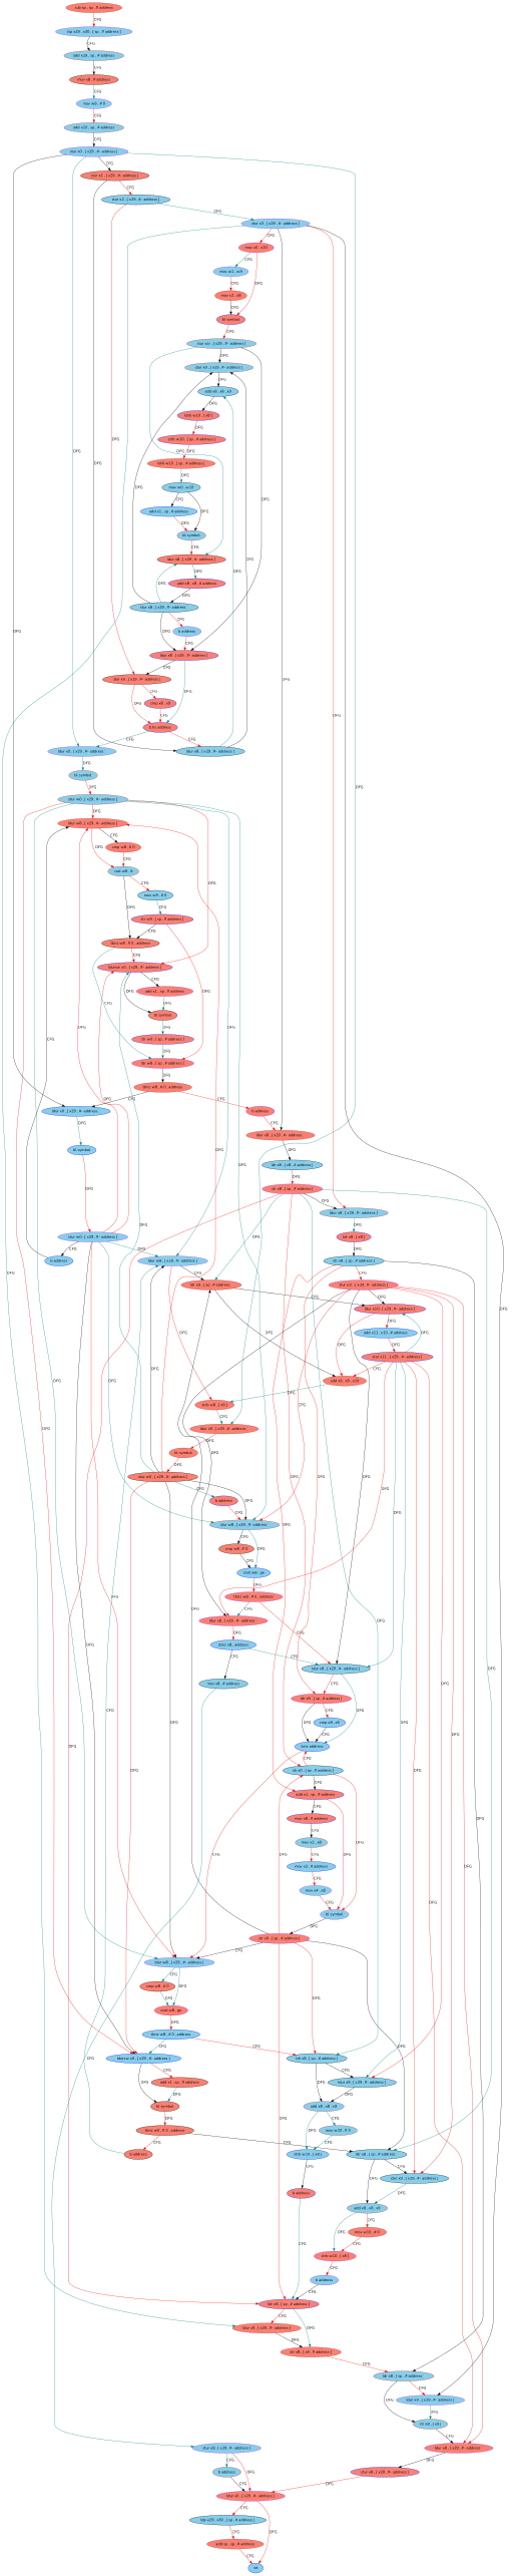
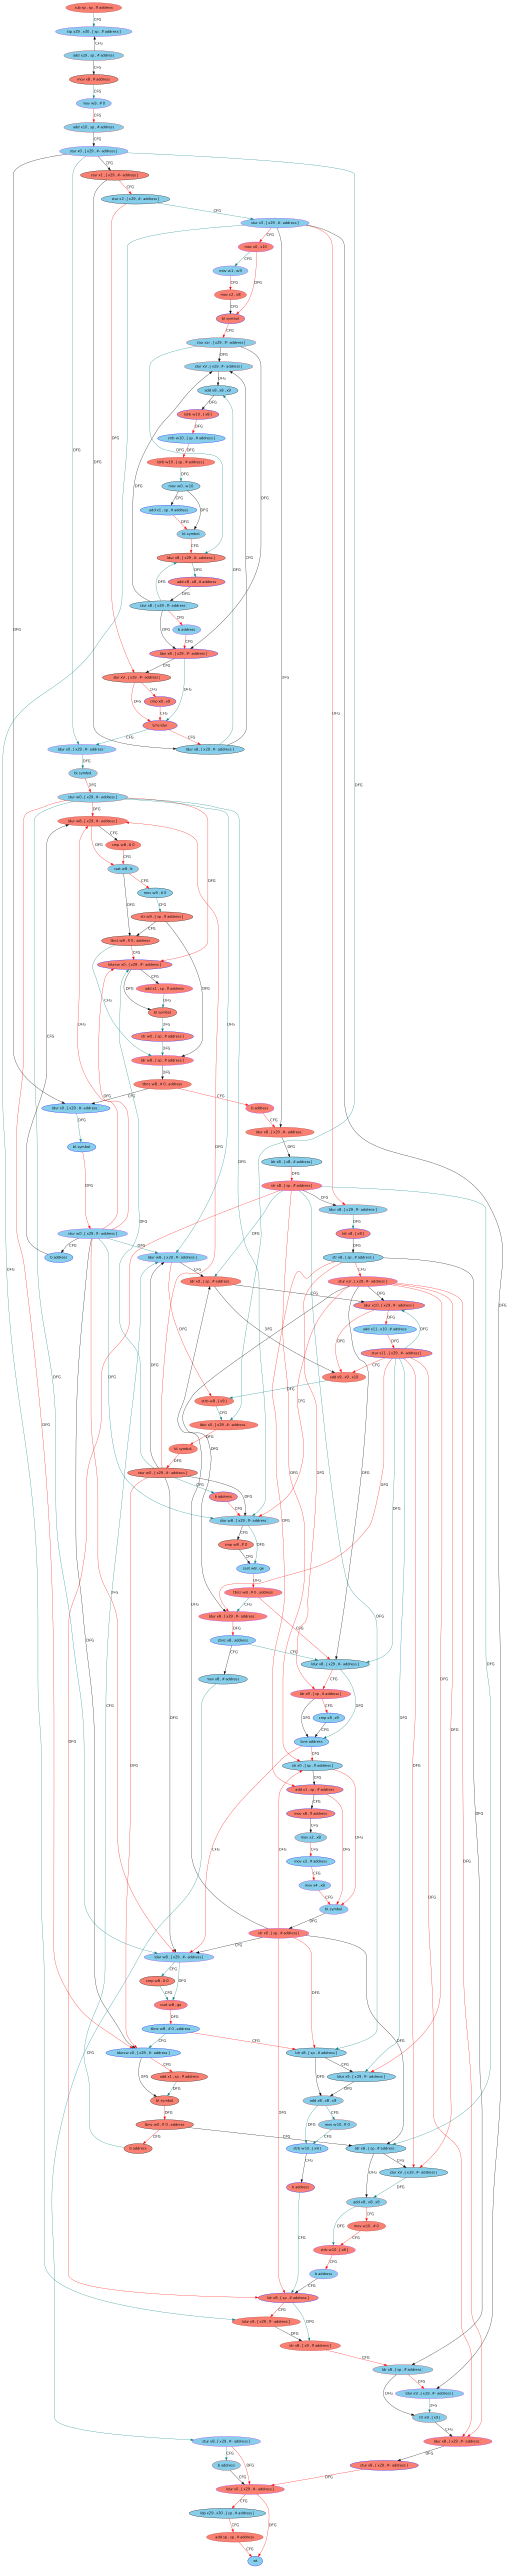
  digraph {
    fontname=Nunito
    node [color=brown fillcolor=salmon fontname=Nunito style=filled]
    edge [color=red fontname=Nunito]
    n1 [label="sub sp , sp , # address"]
    n2 [color=purple fillcolor=skyblue label="stp x29 , x30 , [ sp , # address ]"]
    n3 [fillcolor=skyblue label="add x29 , sp , # address"]
    n4 [color=black label="mov x8 , # address"]
    n5 [color=purple fillcolor=skyblue label="mov w9 , # 0"]
    n6 [fillcolor=skyblue label="add x10 , sp , # address"]
    n7 [color=purple fillcolor=skyblue label="stur x0 , [ x29 , #- address ]"]
    n8 [color=black label="stur x1 , [ x29 , #- address ]"]
    n9 [color=purple fillcolor=skyblue label="ldur x0 , [ x29 , #- address ]"]
    n10 [color=blue fillcolor=skyblue label="ldur x0 , [ x29 , #- address ]"]
    n11 [label="ldur x0 , [ x29 , #- address ]"]
    n12 [color=black fillcolor=skyblue label="stur x2 , [ x29 , #- address ]"]
    n13 [color=black fillcolor=skyblue label="ldur x8 , [ x29 , #- address ]"]
    n14 [fillcolor=skyblue label="bl symbol"]
    n15 [color=blue fillcolor=skyblue label="bl symbol"]
    n16 [label="bl symbol"]
    n17 [color=purple fillcolor=skyblue label="stur x3 , [ x29 , #- address ]"]
    n18 [color=black label="ldur x9 , [ x29 , #- address ]"]
    n19 [fillcolor=skyblue label="ldur x9 , [ x29 , #- address ]"]
    n20 [color=black fillcolor=skyblue label="add x8 , x8 , x9"]
    n21 [color=purple label="mov x0 , x10"]
    n22 [label="ldur x8 , [ x29 , #- address ]"]
    n23 [fillcolor=skyblue label="ldur x8 , [ x29 , #- address ]"]
    n24 [label="ldur x9 , [ x29 , #- address ]"]
    n25 [color=purple fillcolor=skyblue label="ldur x9 , [ x29 , #- address ]"]
-   n26 [color=blue label="b.hs address"]
+   n26 [color=blue label="b.hs ldur"]
    n27 [color=blue label="cmp x8 , x9"]
    n28 [color=purple fillcolor=skyblue label="mov w1 , w9"]
    n29 [color=blue label="bl symbol"]
    n30 [color=black fillcolor=skyblue label="ldr x8 , [ x8 , # address ]"]
    n31 [color=blue label="ldr x8 , [ x8 ]"]
    n32 [label="str x8 , [ x9 , # address ]"]
    n33 [fillcolor=skyblue label="str x8 , [ x9 ]"]
    n34 [label="mov x2 , x8"]
    n35 [fillcolor=skyblue label="stur xzr , [ x29 , #- address ]"]
    n36 [color=blue label="ldur x8 , [ x29 , #- address ]"]
    n37 [color=black label="ldur x8 , [ x29 , #- address ]"]
    n38 [color=blue label="add x8 , x8 , # address"]
    n39 [fillcolor=skyblue label="stur w0 , [ x29 , #- address ]"]
    n40 [label="ldur w8 , [ x29 , #- address ]"]
    n41 [color=blue label="ldursw x0 , [ x29 , #- address ]"]
    n42 [fillcolor=skyblue label="ldur w8 , [ x29 , #- address ]"]
    n43 [color=purple fillcolor=skyblue label="ldur w8 , [ x29 , #- address ]"]
    n44 [color=blue fillcolor=skyblue label="ldursw x0 , [ x29 , #- address ]"]
    n45 [color=purple fillcolor=skyblue label="ldur w8 , [ x29 , #- address ]"]
    n46 [label="cmp w8 , # 0"]
    n47 [fillcolor=skyblue label="cset w8 , lt"]
    n48 [color=purple label="add x1 , sp , # address"]
    n49 [color=black label="bl symbol"]
    n50 [color=black label="cmp w8 , # 0"]
    n51 [color=blue fillcolor=skyblue label="cset w8 , ge"]
    n52 [color=black label="cmp w8 , # 0"]
    n53 [color=purple label="cset w8 , ge"]
    n54 [color=black label="add x1 , sp , # address"]
    n55 [color=black label="bl symbol"]
    n56 [label="ldr x9 , [ sp , # address ]"]
    n57 [label="strb w8 , [ x9 ]"]
    n58 [color=black fillcolor=skyblue label="mov w9 , # 0"]
    n59 [color=black label="tbnz w8 , # 0 , address"]
    n60 [color=blue label="ldrb w10 , [ x8 ]"]
-   n61 [color=blue label="strb w10 , [ sp , # address ]"]
+   n61 [color=blue fillcolor=skyblue label="strb w10 , [ sp , # address ]"]
    n62 [label="ldrb w10 , [ sp , # address ]"]
    n63 [color=black fillcolor=skyblue label="mov w0 , w10"]
    n64 [color=blue fillcolor=skyblue label="add x1 , sp , # address"]
    n65 [fillcolor=skyblue label="bl symbol"]
    n66 [color=black fillcolor=skyblue label="stur x8 , [ x29 , #- address ]"]
    n67 [color=purple fillcolor=skyblue label="b address"]
    n68 [color=purple label="ldr w8 , [ sp , # address ]"]
    n69 [label="tbnz w8 , # 0 , address"]
    n70 [color=purple label="b address"]
    n71 [color=purple fillcolor=skyblue label="stur w0 , [ x29 , #- address ]"]
    n72 [color=blue label="str w0 , [ sp , # address ]"]
    n73 [color=blue fillcolor=skyblue label="b address"]
    n74 [color=purple label="str x8 , [ sp , # address ]"]
-   n75 [color=blue label="str w9 , [ sp , # address ]"]
+   n75 [color=black label="str w9 , [ sp , # address ]"]
    n76 [color=black fillcolor=skyblue label="ldr x0 , [ sp , # address ]"]
    n77 [color=black fillcolor=skyblue label="ldr x8 , [ sp , # address ]"]
    n78 [color=black fillcolor=skyblue label="ldr x8 , [ sp , # address ]"]
    n79 [color=blue label="ldr x8 , [ sp , # address ]"]
    n80 [color=blue label="add x1 , sp , # address"]
    n81 [color=purple fillcolor=skyblue label="bl symbol"]
    n82 [color=black fillcolor=skyblue label="ldur x9 , [ x29 , #- address ]"]
    n83 [fillcolor=skyblue label="add x8 , x8 , x9"]
    n84 [color=black fillcolor=skyblue label="ldur x9 , [ x29 , #- address ]"]
    n85 [fillcolor=skyblue label="add x8 , x8 , x9"]
    n86 [color=blue label="ldur x10 , [ x29 , #- address ]"]
    n87 [label="add x9 , x9 , x10"]
    n88 [color=black fillcolor=skyblue label="str x8 , [ sp , # address ]"]
    n89 [color=purple label="stur xzr , [ x29 , #- address ]"]
    n90 [color=purple label="ldr x9 , [ sp , # address ]"]
    n91 [fillcolor=skyblue label="ldr x8 , [ sp , # address ]"]
    n92 [color=black fillcolor=skyblue label="ldur x8 , [ x29 , #- address ]"]
    n93 [color=purple label="ldur x8 , [ x29 , #- address ]"]
    n94 [color=purple label="ldur x8 , [ x29 , #- address ]"]
    n95 [color=blue fillcolor=skyblue label="b.ne address"]
    n96 [color=blue fillcolor=skyblue label="cmp x8 , x9"]
    n97 [color=blue label="mov x8 , # address"]
    n98 [color=blue fillcolor=skyblue label="cbnz x8 , address"]
    n99 [color=blue label="stur x8 , [ x29 , #- address ]"]
    n100 [color=blue fillcolor=skyblue label="add x11 , x10 , # address"]
    n101 [color=purple label="tbnz w8 , # 0 , address"]
    n102 [color=blue fillcolor=skyblue label="tbnz w8 , # 0 , address"]
    n103 [color=purple label="str x0 , [ sp , # address ]"]
    n104 [color=black fillcolor=skyblue label="mov x8 , # address"]
    n105 [color=purple fillcolor=skyblue label="stur x8 , [ x29 , #- address ]"]
    n106 [fillcolor=skyblue label="b address"]
    n107 [color=purple label="ldur x0 , [ x29 , #- address ]"]
    n108 [color=black label="tbnz w0 , # 0 , address"]
    n109 [fillcolor=skyblue label="mov w10 , # 0"]
    n110 [color=blue fillcolor=skyblue label="strb w10 , [ x8 ]"]
    n111 [fillcolor=skyblue label="mov x2 , x8"]
    n112 [color=blue fillcolor=skyblue label="mov x3 , # address"]
    n113 [color=purple fillcolor=skyblue label="mov x4 , x8"]
    n114 [color=black fillcolor=skyblue label="ldp x29 , x30 , [ sp , # address ]"]
    n115 [color=blue fillcolor=skyblue label=ret]
    n116 [label="add sp , sp , # address"]
    n117 [color=black label="b address"]
    n118 [label="mov w10 , # 0"]
    n119 [color=purple label="strb w10 , [ x8 ]"]
    n120 [color=blue label="b address"]
    n121 [color=purple fillcolor=skyblue label="b address"]
    n122 [color=blue label="stur x11 , [ x29 , #- address ]"]
    n123 [color=black label="stur w0 , [ x29 , #- address ]"]
    n124 [color=blue label="b address"]
-   n1 -> n2 [label=CFG]
-   n2 -> n3 [color=black label=CFG]
+   n1 -> n2 [color=teal label=CFG]
+   n3 -> n2 [color=black label=CFG]
    n3 -> n4 [color=black label=CFG]
    n4 -> n5 [color=teal label=CFG]
    n5 -> n6 [label=CFG]
    n6 -> n7 [color=black label=CFG]
    n7 -> n8 [color=black label=CFG]
    n7 -> n9 [color=teal label=DFG]
    n7 -> n10 [color=black label=DFG]
    n7 -> n11 [color=teal label=DFG]
    n8 -> n12 [label=CFG]
    n8 -> n13 [color=black label=DFG]
    n9 -> n14 [color=teal label=DFG]
    n10 -> n15 [color=teal label=DFG]
    n11 -> n16 [label=DFG]
    n12 -> n17 [color=teal label=CFG]
    n12 -> n18 [label=DFG]
    n13 -> n19 [color=black label=CFG]
    n13 -> n20 [color=teal label=DFG]
    n14 -> n39 [label=DFG]
    n15 -> n71 [label=DFG]
    n16 -> n123 [label=DFG]
    n17 -> n21 [label=CFG]
    n17 -> n22 [color=black label=DFG]
    n17 -> n23 [label=DFG]
    n17 -> n24 [color=teal label=DFG]
    n17 -> n25 [color=black label=DFG]
    n18 -> n26 [label=DFG]
    n18 -> n27 [label=CFG]
    n19 -> n20 [color=black label=DFG]
    n20 -> n60 [color=black label=DFG]
    n21 -> n28 [color=teal label=CFG]
    n21 -> n29 [label=DFG]
    n22 -> n30 [color=black label=DFG]
    n23 -> n31 [color=teal label=DFG]
    n24 -> n32 [color=black label=DFG]
    n25 -> n33 [color=teal label=DFG]
    n26 -> n9 [color=teal label=CFG]
    n26 -> n13 [label=CFG]
    n27 -> n26 [label=CFG]
    n28 -> n34 [label=CFG]
    n29 -> n35 [label=CFG]
    n30 -> n74 [label=DFG]
    n31 -> n88 [color=black label=DFG]
    n32 -> n91 [label=CFG]
    n33 -> n94 [color=black label=CFG]
    n34 -> n29 [color=black label=CFG]
    n35 -> n19 [color=black label=DFG]
    n35 -> n36 [color=black label=DFG]
    n35 -> n37 [color=teal label=DFG]
    n36 -> n18 [color=black label=CFG]
    n36 -> n26 [color=teal label=DFG]
    n37 -> n38 [color=teal label=DFG]
    n38 -> n66 [color=black label=DFG]
    n39 -> n40 [label=DFG]
    n39 -> n41 [label=DFG]
    n39 -> n42 [color=teal label=DFG]
    n39 -> n43 [color=teal label=DFG]
    n39 -> n44 [label=DFG]
    n39 -> n45 [color=teal label=DFG]
    n40 -> n46 [color=black label=CFG]
    n40 -> n47 [label=DFG]
    n41 -> n48 [color=black label=CFG]
    n41 -> n49 [color=black label=DFG]
    n42 -> n50 [color=black label=CFG]
    n42 -> n51 [color=teal label=DFG]
    n43 -> n52 [color=teal label=CFG]
    n43 -> n53 [color=teal label=DFG]
    n44 -> n54 [label=CFG]
    n44 -> n55 [color=black label=DFG]
    n45 -> n56 [color=black label=CFG]
    n45 -> n57 [label=DFG]
    n46 -> n47 [label=CFG]
    n47 -> n58 [label=CFG]
    n47 -> n59 [color=black label=DFG]
    n48 -> n49 [color=teal label=DFG]
    n49 -> n72 [color=teal label=DFG]
    n50 -> n51 [color=black label=CFG]
    n51 -> n101 [label=DFG]
    n52 -> n53 [color=teal label=CFG]
    n53 -> n102 [label=DFG]
    n54 -> n55 [color=teal label=DFG]
    n55 -> n108 [label=DFG]
    n56 -> n86 [color=black label=CFG]
    n56 -> n87 [color=black label=DFG]
    n57 -> n11 [color=teal label=CFG]
    n58 -> n75 [color=teal label=CFG]
    n59 -> n41 [label=CFG]
    n59 -> n68 [color=teal label=CFG]
    n60 -> n61 [label=DFG]
    n61 -> n62 [label=DFG]
    n62 -> n63 [color=teal label=DFG]
    n63 -> n64 [color=black label=CFG]
    n63 -> n65 [color=black label=DFG]
    n64 -> n65 [label=DFG]
    n65 -> n37 [label=CFG]
    n66 -> n19 [color=black label=DFG]
    n66 -> n36 [color=black label=DFG]
    n66 -> n37 [color=teal label=DFG]
    n66 -> n67 [label=CFG]
    n67 -> n36 [label=CFG]
    n68 -> n69 [color=black label=DFG]
    n69 -> n10 [color=black label=CFG]
    n69 -> n70 [label=CFG]
    n70 -> n22 [label=CFG]
    n71 -> n40 [label=DFG]
    n71 -> n41 [label=DFG]
    n71 -> n42 [color=teal label=DFG]
    n71 -> n43 [label=DFG]
    n71 -> n44 [color=black label=DFG]
    n71 -> n45 [color=teal label=DFG]
    n71 -> n73 [color=black label=CFG]
    n72 -> n68 [color=teal label=DFG]
    n73 -> n40 [color=black label=CFG]
    n74 -> n23 [color=black label=CFG]
    n74 -> n56 [color=teal label=DFG]
    n74 -> n76 [label=DFG]
    n74 -> n77 [color=teal label=DFG]
    n74 -> n78 [color=teal label=DFG]
    n74 -> n79 [label=DFG]
    n75 -> n59 [color=black label=CFG]
-   n75 -> n68 [label=DFG]
+   n75 -> n68 [color=black label=DFG]
    n76 -> n80 [color=black label=CFG]
    n76 -> n81 [label=DFG]
    n77 -> n82 [color=black label=CFG]
    n77 -> n83 [color=black label=DFG]
    n78 -> n84 [color=black label=CFG]
    n78 -> n85 [color=black label=DFG]
    n79 -> n24 [label=CFG]
    n79 -> n32 [color=teal label=DFG]
    n80 -> n81 [label=DFG]
    n80 -> n97 [color=black label=CFG]
    n81 -> n103 [color=black label=DFG]
    n82 -> n83 [color=black label=DFG]
    n83 -> n109 [color=teal label=CFG]
    n83 -> n110 [color=teal label=DFG]
    n84 -> n85 [color=teal label=DFG]
    n85 -> n118 [label=CFG]
    n85 -> n119 [color=teal label=DFG]
    n86 -> n87 [label=DFG]
    n86 -> n100 [label=DFG]
    n87 -> n57 [color=teal label=DFG]
    n88 -> n80 [label=DFG]
    n88 -> n89 [label=CFG]
    n88 -> n90 [label=DFG]
    n88 -> n91 [color=black label=DFG]
    n89 -> n42 [label=CFG]
    n89 -> n82 [label=DFG]
    n89 -> n84 [label=DFG]
    n89 -> n86 [color=black label=DFG]
    n89 -> n92 [color=black label=DFG]
    n89 -> n93 [color=black label=DFG]
    n89 -> n94 [label=DFG]
    n90 -> n95 [color=black label=DFG]
    n90 -> n96 [label=CFG]
    n91 -> n25 [label=CFG]
    n91 -> n33 [color=black label=DFG]
    n92 -> n90 [label=CFG]
    n92 -> n95 [color=teal label=DFG]
    n93 -> n98 [label=DFG]
    n94 -> n99 [color=black label=DFG]
    n95 -> n43 [label=CFG]
-   n76 -> n95 [label=CFG]
+   n95 -> n76 [label=CFG]
    n96 -> n95 [color=black label=CFG]
    n97 -> n111 [color=black label=CFG]
    n98 -> n92 [color=teal label=CFG]
    n98 -> n104 [color=black label=CFG]
    n99 -> n107 [label=DFG]
    n100 -> n122 [label=DFG]
    n101 -> n92 [label=CFG]
    n101 -> n93 [color=teal label=CFG]
    n102 -> n44 [color=teal label=CFG]
    n102 -> n77 [label=CFG]
    n103 -> n43 [color=black label=CFG]
    n103 -> n56 [color=black label=DFG]
    n103 -> n76 [label=DFG]
    n103 -> n77 [label=DFG]
    n103 -> n78 [color=black label=DFG]
    n103 -> n79 [label=DFG]
    n104 -> n105 [color=teal label=CFG]
    n105 -> n106 [color=teal label=CFG]
    n105 -> n107 [label=DFG]
    n106 -> n107 [color=black label=CFG]
    n107 -> n114 [label=CFG]
    n107 -> n115 [label=DFG]
    n108 -> n78 [color=black label=CFG]
    n108 -> n117 [label=CFG]
    n109 -> n110 [color=teal label=CFG]
    n110 -> n120 [color=black label=CFG]
    n111 -> n112 [label=CFG]
    n112 -> n113 [label=CFG]
    n113 -> n81 [label=CFG]
    n114 -> n116 [label=CFG]
    n116 -> n115 [label=CFG]
    n117 -> n45 [color=teal label=CFG]
    n118 -> n119 [label=CFG]
    n119 -> n121 [label=CFG]
    n120 -> n79 [color=teal label=CFG]
    n121 -> n79 [color=black label=CFG]
    n122 -> n82 [color=teal label=DFG]
    n122 -> n84 [label=DFG]
    n122 -> n86 [color=teal label=DFG]
    n122 -> n87 [label=CFG]
    n122 -> n92 [color=teal label=DFG]
    n122 -> n93 [label=DFG]
    n122 -> n94 [label=DFG]
    n123 -> n40 [label=DFG]
    n123 -> n41 [color=teal label=DFG]
    n123 -> n42 [color=black label=DFG]
    n123 -> n43 [color=black label=DFG]
    n123 -> n44 [label=DFG]
    n123 -> n45 [color=black label=DFG]
    n123 -> n124 [color=teal label=CFG]
    n124 -> n42 [label=CFG]
  }
